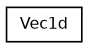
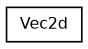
  digraph {
    rankdir=LR
-   n1 [color=black fillcolor=white fontname=Helvetica fontsize=10 height=0.2 label=Vec1d shape=record style=filled width=0.4]
+   n1 [color=black fillcolor=white fontname=Helvetica fontsize=10 height=0.2 label=Vec2d shape=record style=filled width=0.4]
  }
